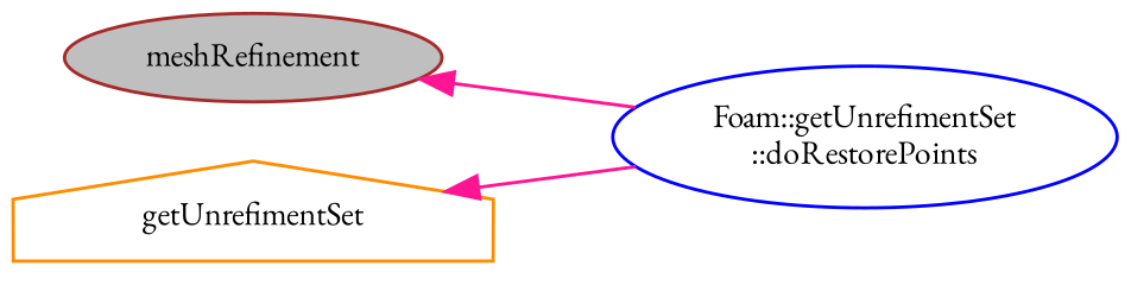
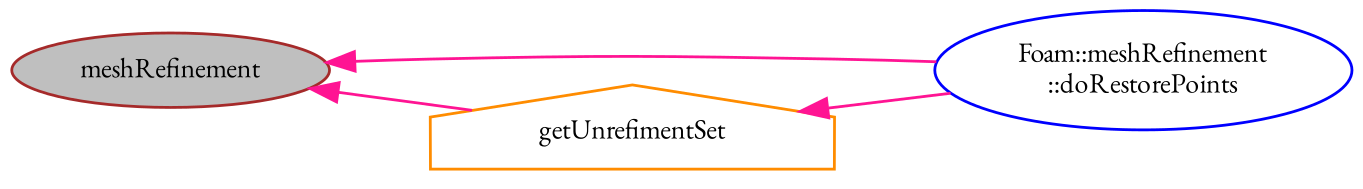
  digraph {
    fontname="EB Garamond"
    rankdir=LR
    node [fontname="EB Garamond" fontsize=10 shape=ellipse]
    edge [color=deeppink dir=back fontname="EB Garamond" fontsize=10 labelfontname=FreeSans labelfontsize=10 style=solid]
    n1 [color=brown fillcolor=grey75 fontcolor=black height=0.2 label=meshRefinement style=filled width=0.4]
-   n2 [color=blue height=0.2 label="Foam::getUnrefimentSet\l::doRestorePoints" width=0.4]
+   n2 [color=blue height=0.2 label="Foam::meshRefinement\l::doRestorePoints" width=0.4]
    n3 [color=darkorange height=0.2 label=getUnrefimentSet shape=house width=0.4]
    n1 -> n2
+   n1 -> n3
    n3 -> n2
  }
